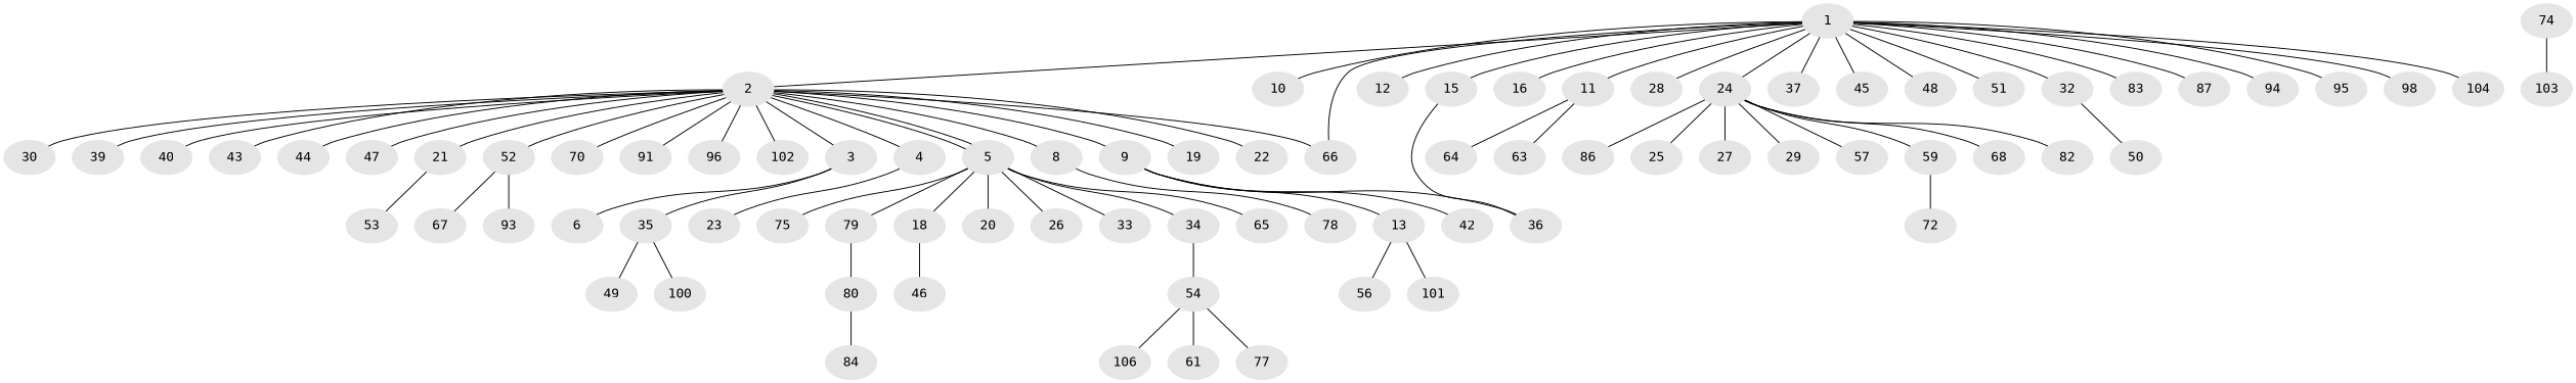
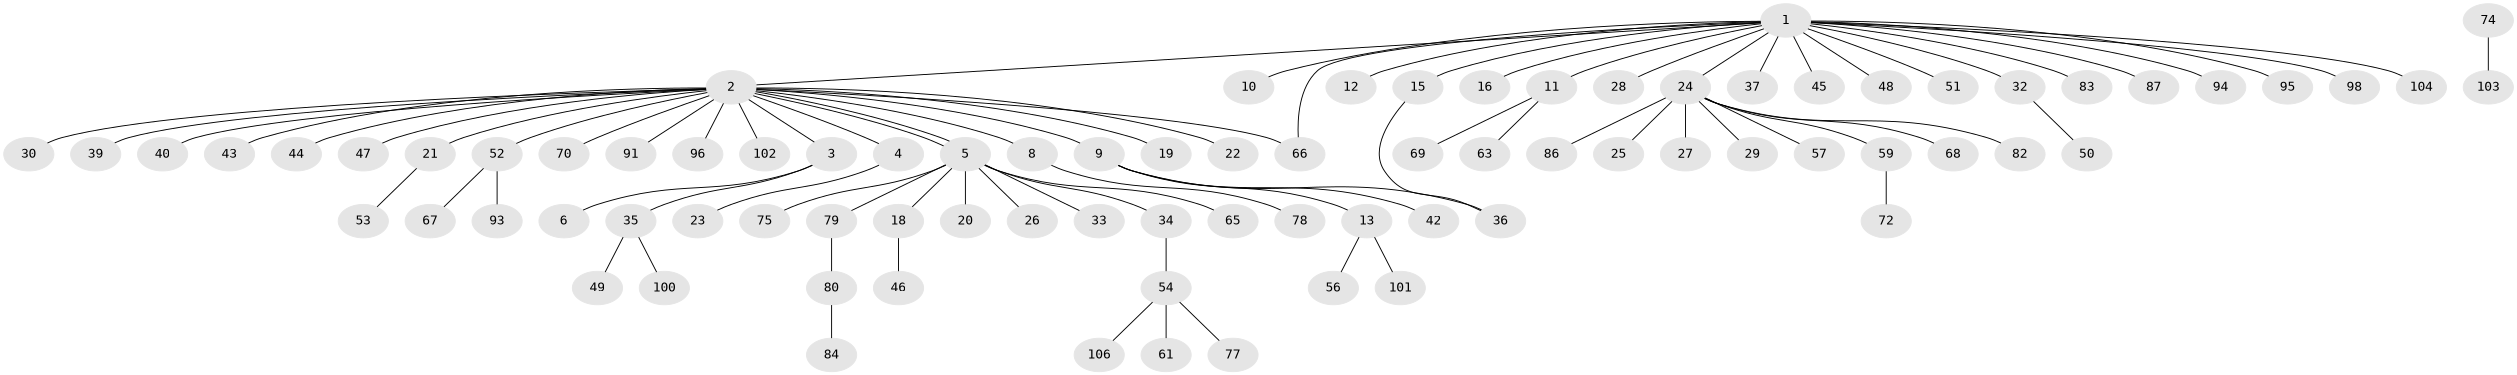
  graph {
    fontname="DejaVu Sans Mono"
    node [color=gray90 fontname="DejaVu Sans Mono" style=filled]
    edge [fontname="DejaVu Sans Mono"]
    1 [super="+7"]
    2 [super="+62"]
    10
    11 [super="+105"]
    12
    15 [super="+58"]
    16
    24 [super="+64"]
    28
    32
    37
    45
    48
    51
    66
    83
    87
    94
    95
    98
    104
    3 [super="+55"]
    4
    5 [super="+14"]
    8 [super="+38"]
    9 [super="+89"]
    19
    21 [super="+41"]
    22
    30
    39
    40
    43 [super="+71"]
    44
    47
    52 [super="+60"]
    70
    91
    96
    102
    63
-   69 [label=64]
+   69
    36
    25
    27 [super="+31"]
    29
    57
    59 [super="+73"]
    68
    82
    86
    50
    74 [super="+99"]
    103
    6
    35 [super="+97"]
    23 [super="+85"]
    18
    20
    26
    33
    34
    65
    75
    79 [super="+88"]
    78
    13 [super="+17"]
    42
    53
    67 [super="+81"]
    93
    49
    100
    46
    54 [super="+76"]
    80
    61
    77 [super="+92"]
    106
    56 [super="+90"]
    101
    72
    84
    1 -- 2
    1 -- 10
    1 -- 11
    1 -- 12
    1 -- 15
    1 -- 16
    1 -- 24
    1 -- 28
    1 -- 32
    1 -- 37
    1 -- 45
    1 -- 48
    1 -- 51
    1 -- 66
    1 -- 83
    1 -- 87
    1 -- 94
    1 -- 95
    1 -- 98
    1 -- 104
    2 -- 66
    2 -- 3
    2 -- 4
    2 -- 5
    2 -- 5
    2 -- 8
    2 -- 9
    2 -- 19
    2 -- 21
    2 -- 22
    2 -- 30
    2 -- 39
    2 -- 40
    2 -- 43
    2 -- 44
    2 -- 47
    2 -- 52
    2 -- 70
    2 -- 91
    2 -- 96
    2 -- 102
    11 -- 63
    11 -- 69
    15 -- 36
    24 -- 25
    24 -- 27
    24 -- 29
    24 -- 57
    24 -- 59
    24 -- 68
    24 -- 82
    24 -- 86
    32 -- 50
    3 -- 6
    3 -- 35
    4 -- 23
    5 -- 18
    5 -- 20
    5 -- 26
    5 -- 33
    5 -- 34
    5 -- 65
    5 -- 75
    5 -- 79
    8 -- 78
    9 -- 36
    9 -- 13
    9 -- 42
    21 -- 53
    52 -- 67
    52 -- 93
    59 -- 72
    74 -- 103
    35 -- 49
    35 -- 100
    18 -- 46
    34 -- 54
    79 -- 80
    13 -- 56
    13 -- 101
    54 -- 61
    54 -- 77
    54 -- 106
    80 -- 84
  }
